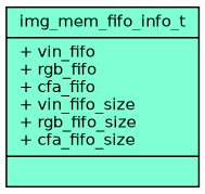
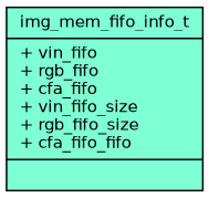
  digraph {
-   n1 [color=black fillcolor=aquamarine fontcolor=black fontname=Helvetica fontsize=10 height=0.2 label="{img_mem_fifo_info_t\n|+ vin_fifo\l+ rgb_fifo\l+ cfa_fifo\l+ vin_fifo_size\l+ rgb_fifo_size\l+ cfa_fifo_size\l|}" shape=record style=filled width=0.4]
+   n1 [color=black fillcolor=aquamarine fontcolor=black fontname=Helvetica fontsize=10 height=0.2 label="{img_mem_fifo_info_t\n|+ vin_fifo\l+ rgb_fifo\l+ cfa_fifo\l+ vin_fifo_size\l+ rgb_fifo_size\l+ cfa_fifo_fifo\l|}" shape=record style=filled width=0.4]
  }
